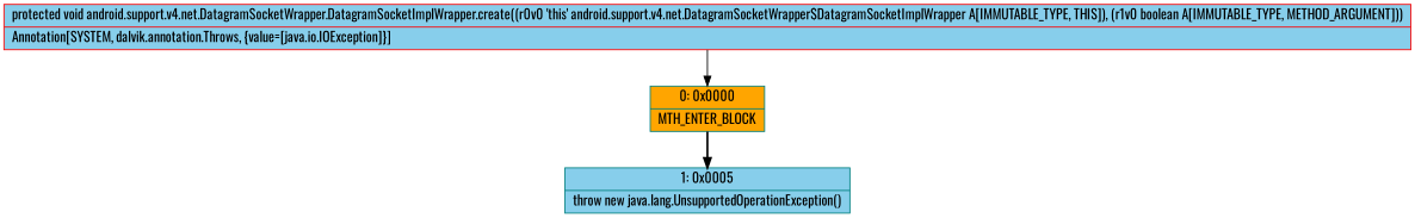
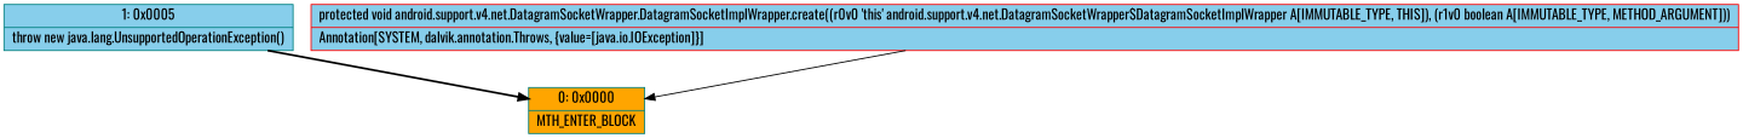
  digraph {
    fontname=Oswald
    node [shape=record style=filled fillcolor=skyblue color=teal fontname=Oswald]
    edge [fontname=Oswald]
    n1 [label="{0\:\ 0x0000|MTH_ENTER_BLOCK\l}" fillcolor=orange]
    n2 [label="{1\:\ 0x0005|throw new java.lang.UnsupportedOperationException()\l}"]
    n3 [label="{protected void android.support.v4.net.DatagramSocketWrapper.DatagramSocketImplWrapper.create((r0v0 'this' android.support.v4.net.DatagramSocketWrapper$DatagramSocketImplWrapper A[IMMUTABLE_TYPE, THIS]), (r1v0 boolean A[IMMUTABLE_TYPE, METHOD_ARGUMENT]))  | Annotation[SYSTEM, dalvik.annotation.Throws, \{value=[java.io.IOException]\}]\l}" color=red]
-   n1 -> n2 [style=bold]
+   n2 -> n1 [style=bold]
    n3 -> n1 [style=solid]
  }
